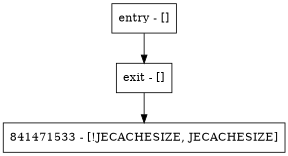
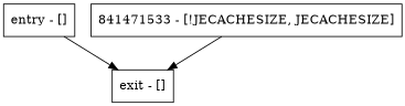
  digraph {
    node [shape=record]
    n1 [label="entry - []"]
    n2 [label="exit - []"]
    n3 [label="841471533 - [!JECACHESIZE, JECACHESIZE]"]
    n1 -> n2
-   n2 -> n3
+   n3 -> n2
  }
